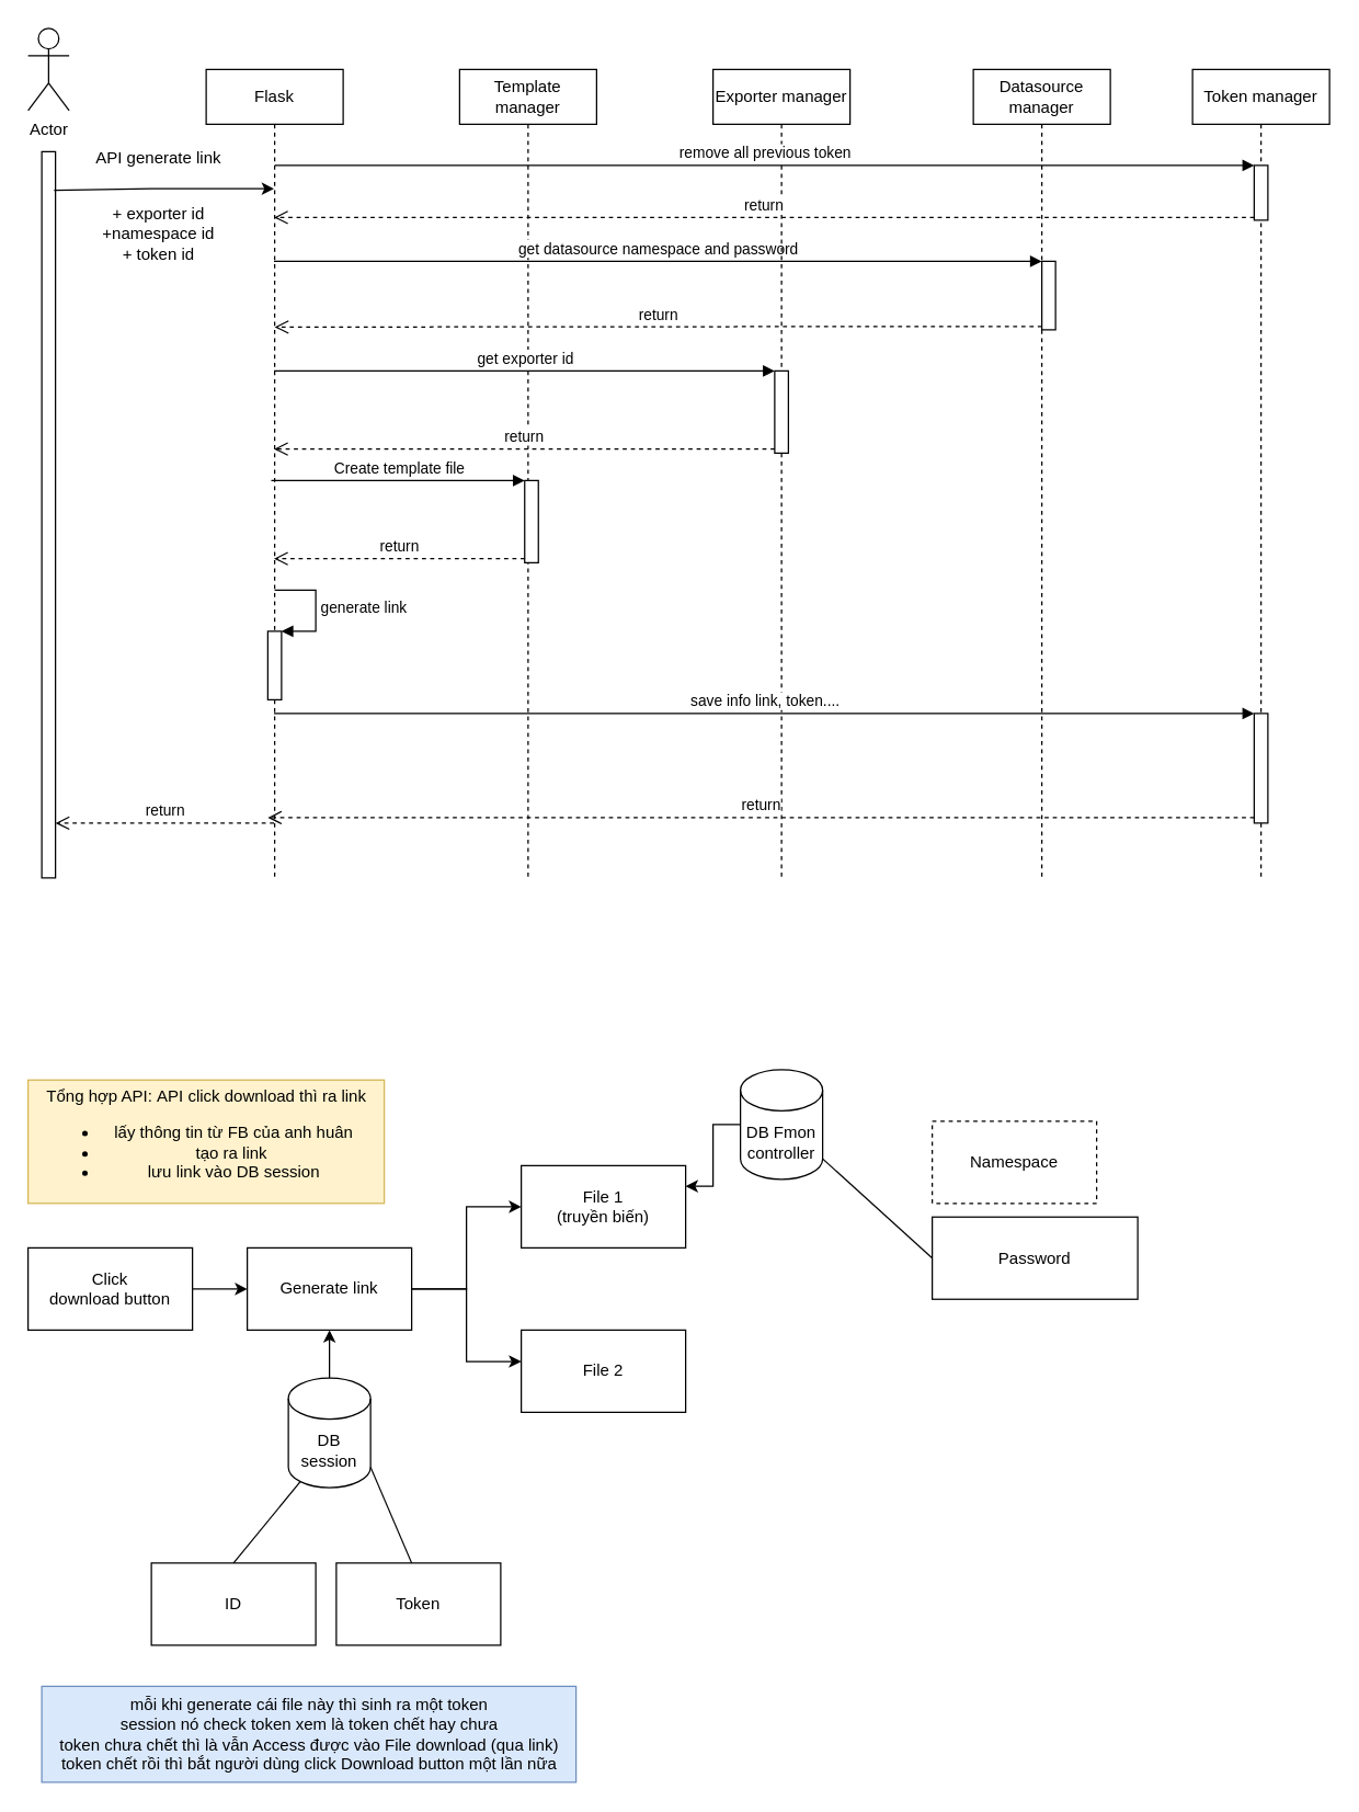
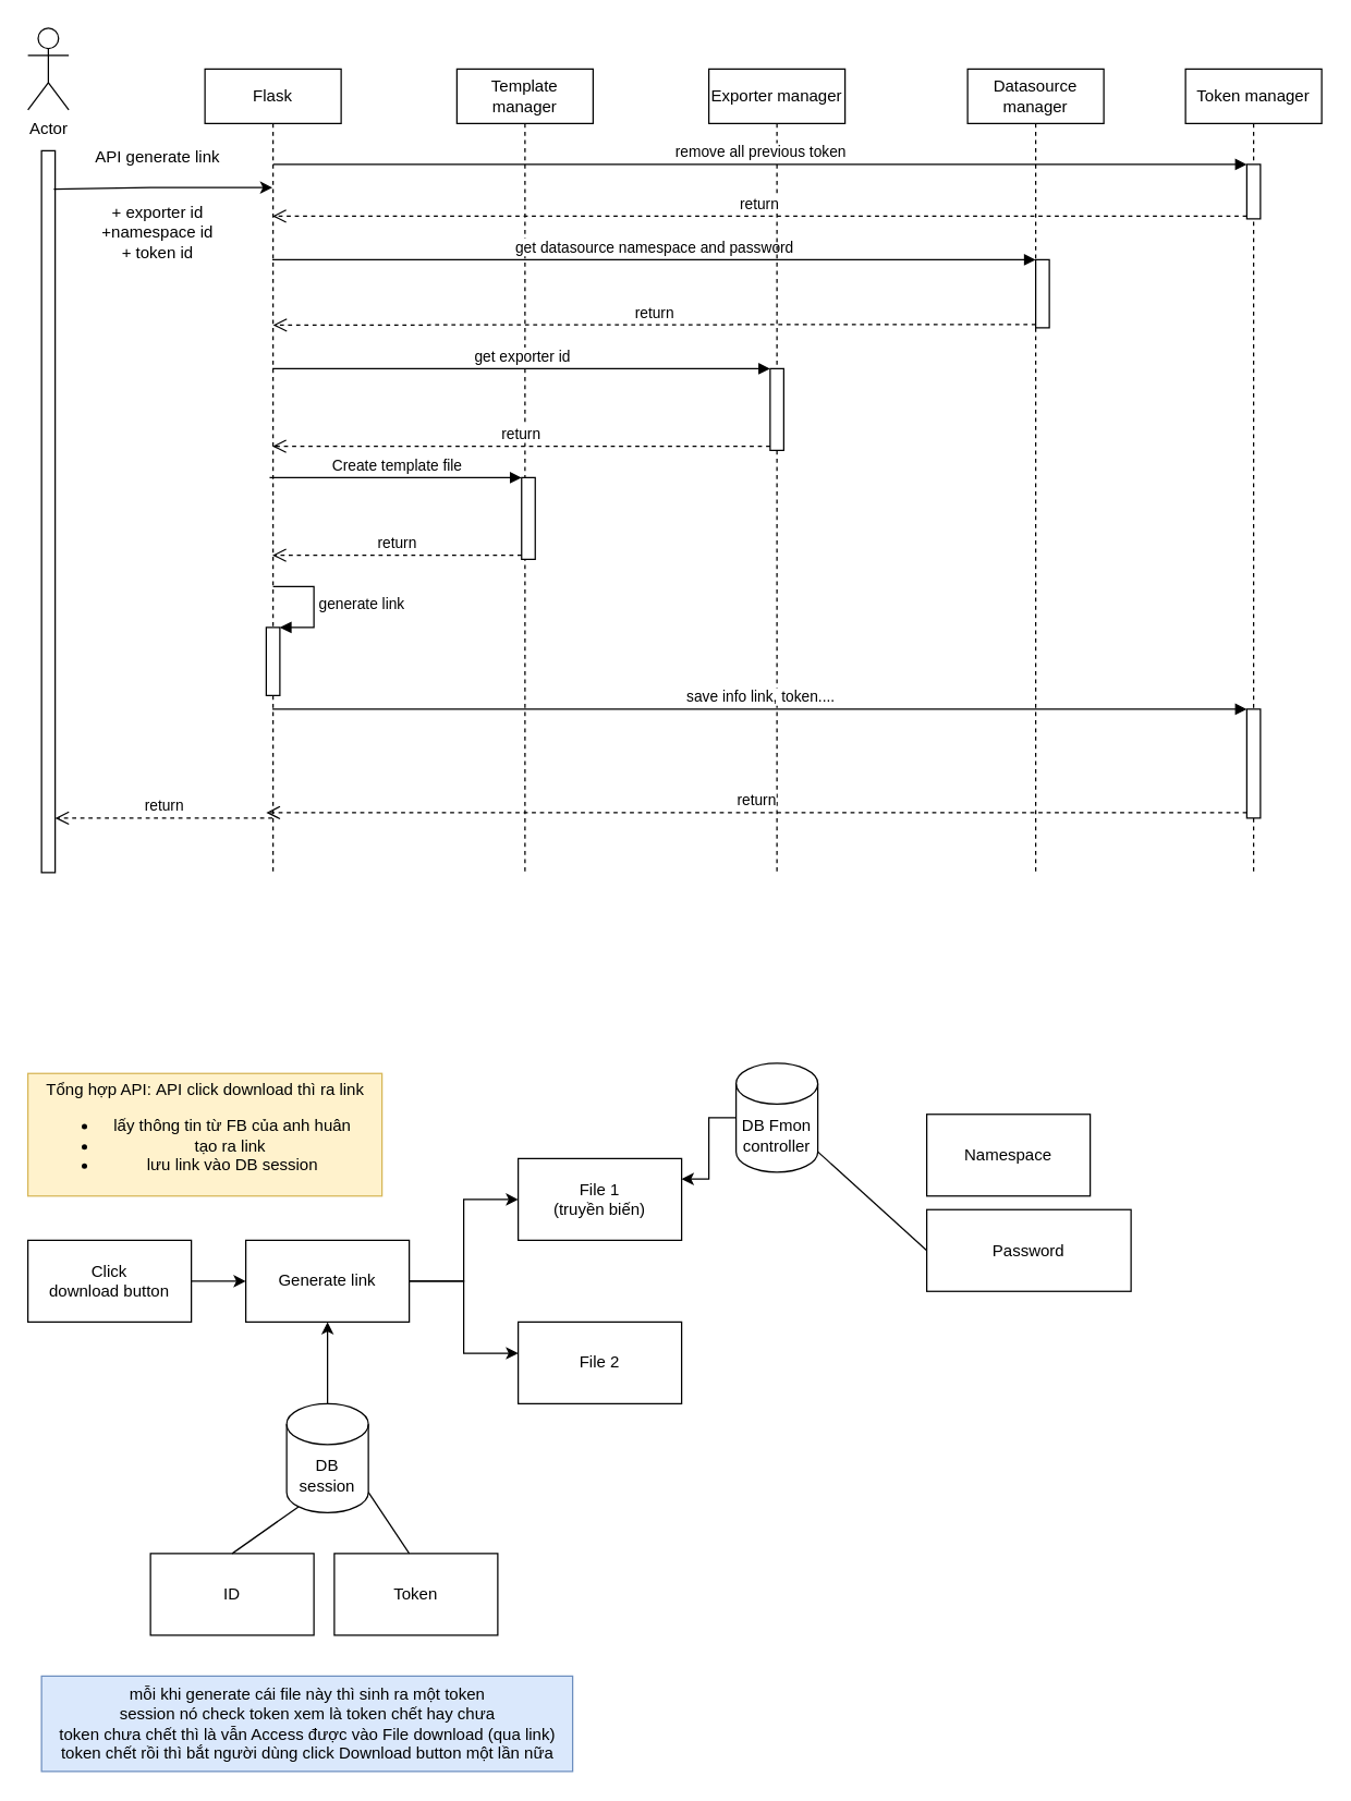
  <mxCell id="0" />
  <mxCell id="1" parent="0" />
  <mxCell id="2" value="Actor" style="shape=umlActor;verticalLabelPosition=bottom;verticalAlign=top;html=1;" parent="1" vertex="1"><mxGeometry x="20" y="20" width="30" height="60" as="geometry" /></mxCell>
  <mxCell id="3" value="Flask" style="shape=umlLifeline;perimeter=lifelinePerimeter;whiteSpace=wrap;html=1;container=1;collapsible=0;recursiveResize=0;outlineConnect=0;" parent="1" vertex="1"><mxGeometry x="150" y="50" width="100" height="590" as="geometry" /></mxCell>
  <mxCell id="4" value="" style="html=1;points=[];perimeter=orthogonalPerimeter;" vertex="1" parent="3"><mxGeometry x="45" y="410" width="10" height="50" as="geometry" /></mxCell>
  <mxCell id="5" value="generate link" style="edgeStyle=orthogonalEdgeStyle;html=1;align=left;spacingLeft=2;endArrow=block;rounded=0;entryX=1;entryY=0;" edge="1" target="4" parent="3"><mxGeometry relative="1" as="geometry"><mxPoint x="50" y="380" as="sourcePoint" /><Array as="points"><mxPoint x="80" y="380" /></Array></mxGeometry></mxCell>
  <mxCell id="6" value="Template manager" style="shape=umlLifeline;perimeter=lifelinePerimeter;whiteSpace=wrap;html=1;container=1;collapsible=0;recursiveResize=0;outlineConnect=0;" parent="1" vertex="1"><mxGeometry x="335" y="50" width="100" height="590" as="geometry" /></mxCell>
  <mxCell id="7" value="" style="html=1;points=[];perimeter=orthogonalPerimeter;" parent="6" vertex="1"><mxGeometry x="47.5" y="300" width="10" height="60" as="geometry" /></mxCell>
  <mxCell id="8" value="Datasource manager" style="shape=umlLifeline;perimeter=lifelinePerimeter;whiteSpace=wrap;html=1;container=1;collapsible=0;recursiveResize=0;outlineConnect=0;" parent="1" vertex="1"><mxGeometry x="710" y="50" width="100" height="590" as="geometry" /></mxCell>
  <mxCell id="9" value="" style="html=1;points=[];perimeter=orthogonalPerimeter;" parent="8" vertex="1"><mxGeometry x="50" y="140" width="10" height="50" as="geometry" /></mxCell>
  <mxCell id="10" style="edgeStyle=orthogonalEdgeStyle;rounded=0;orthogonalLoop=1;jettySize=auto;html=1;exitX=1;exitY=0.5;exitDx=0;exitDy=0;entryX=0;entryY=0.5;entryDx=0;entryDy=0;" parent="1" source="11" target="14" edge="1"><mxGeometry relative="1" as="geometry" /></mxCell>
  <mxCell id="11" value="Click &lt;br&gt;download button" style="rounded=0;whiteSpace=wrap;html=1;" parent="1" vertex="1"><mxGeometry x="20" y="910" width="120" height="60" as="geometry" /></mxCell>
  <mxCell id="12" style="edgeStyle=orthogonalEdgeStyle;rounded=0;orthogonalLoop=1;jettySize=auto;html=1;exitX=1;exitY=0.5;exitDx=0;exitDy=0;entryX=0;entryY=0.5;entryDx=0;entryDy=0;" parent="1" source="14" target="15" edge="1"><mxGeometry relative="1" as="geometry"><Array as="points"><mxPoint x="340" y="940" /><mxPoint x="340" y="880" /></Array></mxGeometry></mxCell>
  <mxCell id="13" style="edgeStyle=orthogonalEdgeStyle;rounded=0;orthogonalLoop=1;jettySize=auto;html=1;exitX=1;exitY=0.5;exitDx=0;exitDy=0;entryX=0;entryY=0.383;entryDx=0;entryDy=0;entryPerimeter=0;" parent="1" source="14" target="16" edge="1"><mxGeometry relative="1" as="geometry" /></mxCell>
  <mxCell id="14" value="Generate link" style="rounded=0;whiteSpace=wrap;html=1;" parent="1" vertex="1"><mxGeometry x="180" y="910" width="120" height="60" as="geometry" /></mxCell>
  <mxCell id="15" value="File 1&lt;br&gt;(truyền biến)" style="rounded=0;whiteSpace=wrap;html=1;" parent="1" vertex="1"><mxGeometry x="380" y="850" width="120" height="60" as="geometry" /></mxCell>
  <mxCell id="16" value="File 2" style="rounded=0;whiteSpace=wrap;html=1;" parent="1" vertex="1"><mxGeometry x="380" y="970" width="120" height="60" as="geometry" /></mxCell>
- <mxCell id="17" value="Namespace" style="rounded=0;whiteSpace=wrap;html=1;dashed=1;" parent="1" vertex="1"><mxGeometry x="680" y="817.5" width="120" height="60" as="geometry" /></mxCell>
+ <mxCell id="17" value="Namespace" style="rounded=0;whiteSpace=wrap;html=1;" parent="1" vertex="1"><mxGeometry x="680" y="817.5" width="120" height="60" as="geometry" /></mxCell>
  <mxCell id="18" value="Password" style="rounded=0;whiteSpace=wrap;html=1;" parent="1" vertex="1"><mxGeometry x="680" y="887.5" width="150" height="60" as="geometry" /></mxCell>
  <mxCell id="19" style="edgeStyle=orthogonalEdgeStyle;rounded=0;orthogonalLoop=1;jettySize=auto;html=1;exitX=0;exitY=0.5;exitDx=0;exitDy=0;exitPerimeter=0;entryX=1;entryY=0.25;entryDx=0;entryDy=0;" parent="1" source="20" target="15" edge="1"><mxGeometry relative="1" as="geometry" /></mxCell>
  <mxCell id="20" value="DB Fmon controller" style="shape=cylinder3;whiteSpace=wrap;html=1;boundedLbl=1;backgroundOutline=1;size=15;" parent="1" vertex="1"><mxGeometry x="540" y="780" width="60" height="80" as="geometry" /></mxCell>
  <mxCell id="21" value="" style="endArrow=none;html=1;rounded=0;entryX=0;entryY=0.5;entryDx=0;entryDy=0;exitX=1;exitY=1;exitDx=0;exitDy=-15;exitPerimeter=0;" parent="1" source="20" target="18" edge="1"><mxGeometry width="50" height="50" relative="1" as="geometry"><mxPoint x="610" y="840" as="sourcePoint" /><mxPoint x="690" y="857.5" as="targetPoint" /><Array as="points" /></mxGeometry></mxCell>
  <mxCell id="22" style="edgeStyle=orthogonalEdgeStyle;rounded=0;orthogonalLoop=1;jettySize=auto;html=1;exitX=0.5;exitY=0;exitDx=0;exitDy=0;exitPerimeter=0;entryX=0.5;entryY=1;entryDx=0;entryDy=0;" parent="1" source="23" target="14" edge="1"><mxGeometry relative="1" as="geometry" /></mxCell>
- <mxCell id="23" value="DB session" style="shape=cylinder3;whiteSpace=wrap;html=1;boundedLbl=1;backgroundOutline=1;size=15;" parent="1" vertex="1"><mxGeometry x="210" y="1005" width="60" height="80" as="geometry" /></mxCell>
+ <mxCell id="23" value="DB session" style="shape=cylinder3;whiteSpace=wrap;html=1;boundedLbl=1;backgroundOutline=1;size=15;" parent="1" vertex="1"><mxGeometry x="210" y="1030" width="60" height="80" as="geometry" /></mxCell>
  <mxCell id="24" value="ID" style="rounded=0;whiteSpace=wrap;html=1;" parent="1" vertex="1"><mxGeometry x="110" y="1140" width="120" height="60" as="geometry" /></mxCell>
  <mxCell id="25" value="Token" style="rounded=0;whiteSpace=wrap;html=1;" parent="1" vertex="1"><mxGeometry x="245" y="1140" width="120" height="60" as="geometry" /></mxCell>
  <mxCell id="26" value="" style="endArrow=none;html=1;rounded=0;entryX=0.145;entryY=1;entryDx=0;entryDy=-4.35;entryPerimeter=0;" parent="1" target="23" edge="1"><mxGeometry width="50" height="50" relative="1" as="geometry"><mxPoint x="170" y="1140" as="sourcePoint" /><mxPoint x="220" y="1100" as="targetPoint" /></mxGeometry></mxCell>
  <mxCell id="27" value="" style="endArrow=none;html=1;rounded=0;entryX=1;entryY=1;entryDx=0;entryDy=-15;entryPerimeter=0;" parent="1" target="23" edge="1"><mxGeometry width="50" height="50" relative="1" as="geometry"><mxPoint x="300" y="1140" as="sourcePoint" /><mxPoint x="350" y="1090" as="targetPoint" /></mxGeometry></mxCell>
  <mxCell id="28" value="mỗi khi generate cái file này thì sinh ra một token&lt;br&gt;session nó check token xem là token chết hay chưa&lt;br&gt;token chưa chết thì là vẫn Access được vào File download (qua link)&lt;br&gt;token chết rồi thì bắt người dùng click Download button một lần nữa" style="text;html=1;align=center;verticalAlign=middle;resizable=0;points=[];autosize=1;strokeColor=#6c8ebf;fillColor=#dae8fc;" parent="1" vertex="1"><mxGeometry x="30" y="1230" width="390" height="70" as="geometry" /></mxCell>
  <mxCell id="29" value="Tổng hợp API:&amp;nbsp;API click download thì ra link&lt;br&gt;&lt;ul&gt;&lt;li&gt;lấy thông tin từ FB của anh huân&lt;/li&gt;&lt;li&gt;tạo ra link&amp;nbsp;&lt;/li&gt;&lt;li&gt;lưu link vào DB session&lt;/li&gt;&lt;/ul&gt;" style="text;html=1;align=center;verticalAlign=middle;resizable=0;points=[];autosize=1;strokeColor=#d6b656;fillColor=#fff2cc;" parent="1" vertex="1"><mxGeometry x="20" y="787.5" width="260" height="90" as="geometry" /></mxCell>
  <mxCell id="30" value="Token manager" style="shape=umlLifeline;perimeter=lifelinePerimeter;whiteSpace=wrap;html=1;container=1;collapsible=0;recursiveResize=0;outlineConnect=0;" parent="1" vertex="1"><mxGeometry x="870" y="50" width="100" height="590" as="geometry" /></mxCell>
  <mxCell id="31" value="" style="html=1;points=[];perimeter=orthogonalPerimeter;" parent="30" vertex="1"><mxGeometry x="45" y="470" width="10" height="80" as="geometry" /></mxCell>
  <mxCell id="32" value="" style="html=1;points=[];perimeter=orthogonalPerimeter;" parent="30" vertex="1"><mxGeometry x="45" y="70" width="10" height="40" as="geometry" /></mxCell>
  <mxCell id="33" value="" style="html=1;points=[];perimeter=orthogonalPerimeter;" parent="1" vertex="1"><mxGeometry x="30" y="110" width="10" height="530" as="geometry" /></mxCell>
  <mxCell id="34" value="get datasource namespace and password" style="html=1;verticalAlign=bottom;endArrow=block;entryX=0;entryY=0;rounded=0;" parent="1" target="9" edge="1" source="3"><mxGeometry relative="1" as="geometry"><mxPoint x="210" y="190" as="sourcePoint" /></mxGeometry></mxCell>
  <mxCell id="35" value="return" style="html=1;verticalAlign=bottom;endArrow=open;dashed=1;endSize=8;exitX=0;exitY=0.95;rounded=0;" parent="1" source="9" edge="1"><mxGeometry relative="1" as="geometry"><mxPoint x="200" y="238" as="targetPoint" /></mxGeometry></mxCell>
  <mxCell id="36" value="Exporter manager" style="shape=umlLifeline;perimeter=lifelinePerimeter;whiteSpace=wrap;html=1;container=1;collapsible=0;recursiveResize=0;outlineConnect=0;" parent="1" vertex="1"><mxGeometry x="520" y="50" width="100" height="590" as="geometry" /></mxCell>
  <mxCell id="37" value="" style="html=1;points=[];perimeter=orthogonalPerimeter;" vertex="1" parent="36"><mxGeometry x="45" y="220" width="10" height="60" as="geometry" /></mxCell>
  <mxCell id="38" value="Create template file" style="html=1;verticalAlign=bottom;endArrow=block;entryX=0;entryY=0;rounded=0;" parent="1" target="7" edge="1"><mxGeometry relative="1" as="geometry"><mxPoint x="197.5" y="350" as="sourcePoint" /></mxGeometry></mxCell>
  <mxCell id="39" value="return" style="html=1;verticalAlign=bottom;endArrow=open;dashed=1;endSize=8;exitX=0;exitY=0.95;rounded=0;" parent="1" source="7" edge="1" target="3"><mxGeometry relative="1" as="geometry"><mxPoint x="197" y="396" as="targetPoint" /></mxGeometry></mxCell>
  <mxCell id="40" value="save info link, token...." style="html=1;verticalAlign=bottom;endArrow=block;entryX=0;entryY=0;rounded=0;" parent="1" target="31" edge="1" source="3"><mxGeometry relative="1" as="geometry"><mxPoint x="195" y="520" as="sourcePoint" /><Array as="points"><mxPoint x="495.5" y="520" /></Array></mxGeometry></mxCell>
  <mxCell id="41" value="return" style="html=1;verticalAlign=bottom;endArrow=open;dashed=1;endSize=8;exitX=0;exitY=0.95;rounded=0;" parent="1" source="31" edge="1"><mxGeometry relative="1" as="geometry"><mxPoint x="195" y="596" as="targetPoint" /></mxGeometry></mxCell>
  <mxCell id="42" value="return" style="html=1;verticalAlign=bottom;endArrow=open;dashed=1;endSize=8;rounded=0;" parent="1" source="3" target="33" edge="1"><mxGeometry relative="1" as="geometry"><mxPoint x="150" y="631.52" as="sourcePoint" /><mxPoint x="110" y="630" as="targetPoint" /><Array as="points"><mxPoint x="110" y="600" /></Array></mxGeometry></mxCell>
  <mxCell id="43" value="remove all previous token" style="html=1;verticalAlign=bottom;endArrow=block;entryX=0;entryY=0;rounded=0;" parent="1" target="32" edge="1"><mxGeometry relative="1" as="geometry"><mxPoint x="200" y="120" as="sourcePoint" /></mxGeometry></mxCell>
  <mxCell id="44" value="return" style="html=1;verticalAlign=bottom;endArrow=open;dashed=1;endSize=8;exitX=0;exitY=0.95;rounded=0;" parent="1" source="32" target="3" edge="1"><mxGeometry relative="1" as="geometry"><mxPoint x="845" y="176" as="targetPoint" /></mxGeometry></mxCell>
  <mxCell id="45" value="" style="endArrow=classic;html=1;rounded=0;exitX=0.9;exitY=0.021;exitDx=0;exitDy=0;exitPerimeter=0;" edge="1" parent="1"><mxGeometry width="50" height="50" relative="1" as="geometry"><mxPoint x="39" y="138.13" as="sourcePoint" /><mxPoint x="199.5" y="137" as="targetPoint" /><Array as="points"><mxPoint x="110" y="137" /></Array></mxGeometry></mxCell>
  <mxCell id="46" value="+ exporter id&lt;br&gt;+namespace id&lt;br&gt;+ token id" style="text;html=1;align=center;verticalAlign=middle;resizable=0;points=[];autosize=1;strokeColor=none;fillColor=none;" vertex="1" parent="1"><mxGeometry x="60" y="140" width="110" height="60" as="geometry" /></mxCell>
  <mxCell id="47" value="API generate link" style="text;html=1;align=center;verticalAlign=middle;resizable=0;points=[];autosize=1;strokeColor=none;fillColor=none;" vertex="1" parent="1"><mxGeometry x="60" y="100" width="110" height="30" as="geometry" /></mxCell>
  <mxCell id="48" value="get exporter id" style="html=1;verticalAlign=bottom;endArrow=block;entryX=0;entryY=0;rounded=0;" edge="1" target="37" parent="1" source="3"><mxGeometry relative="1" as="geometry"><mxPoint x="495" y="250" as="sourcePoint" /></mxGeometry></mxCell>
  <mxCell id="49" value="return" style="html=1;verticalAlign=bottom;endArrow=open;dashed=1;endSize=8;exitX=0;exitY=0.95;rounded=0;" edge="1" source="37" parent="1" target="3"><mxGeometry relative="1" as="geometry"><mxPoint x="495" y="326" as="targetPoint" /></mxGeometry></mxCell>
